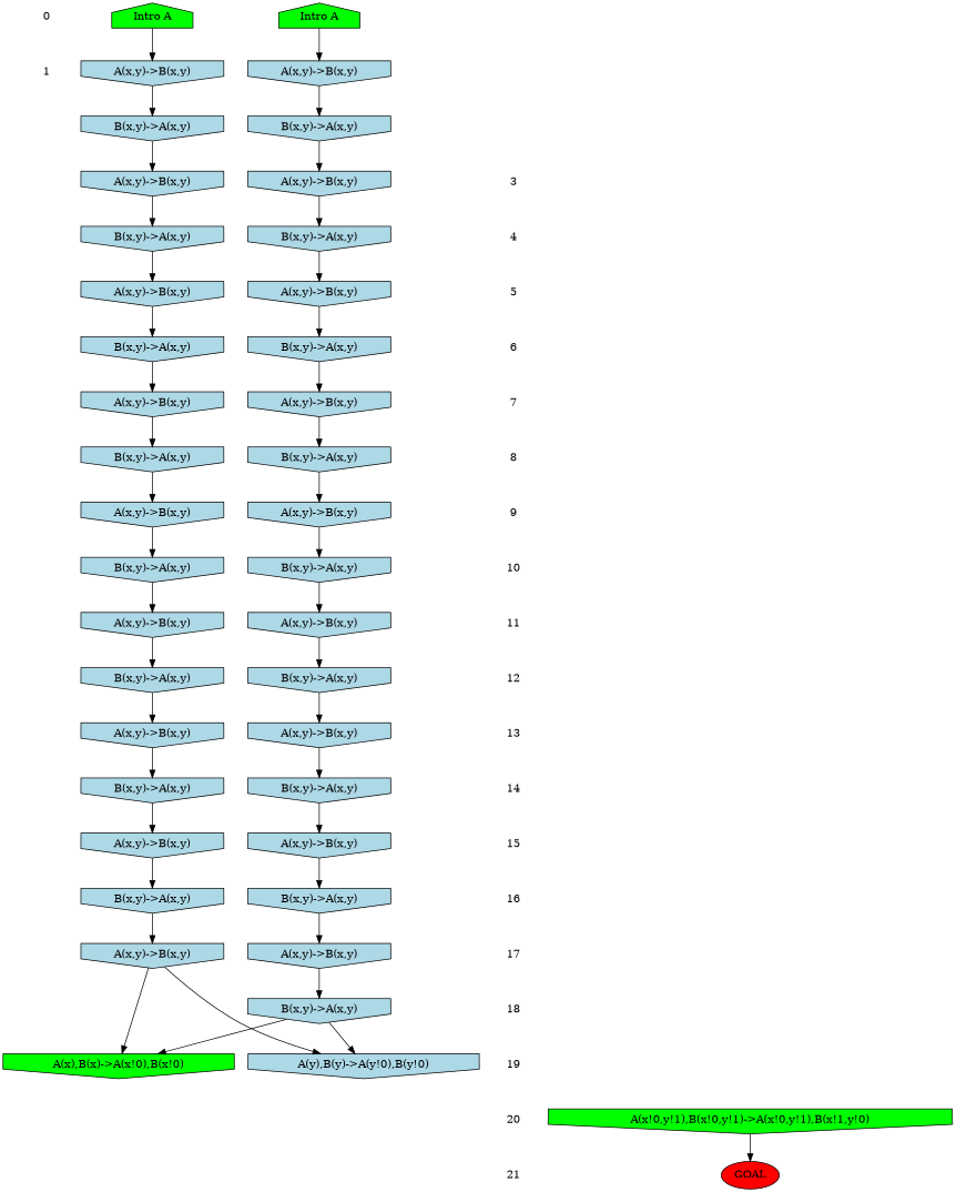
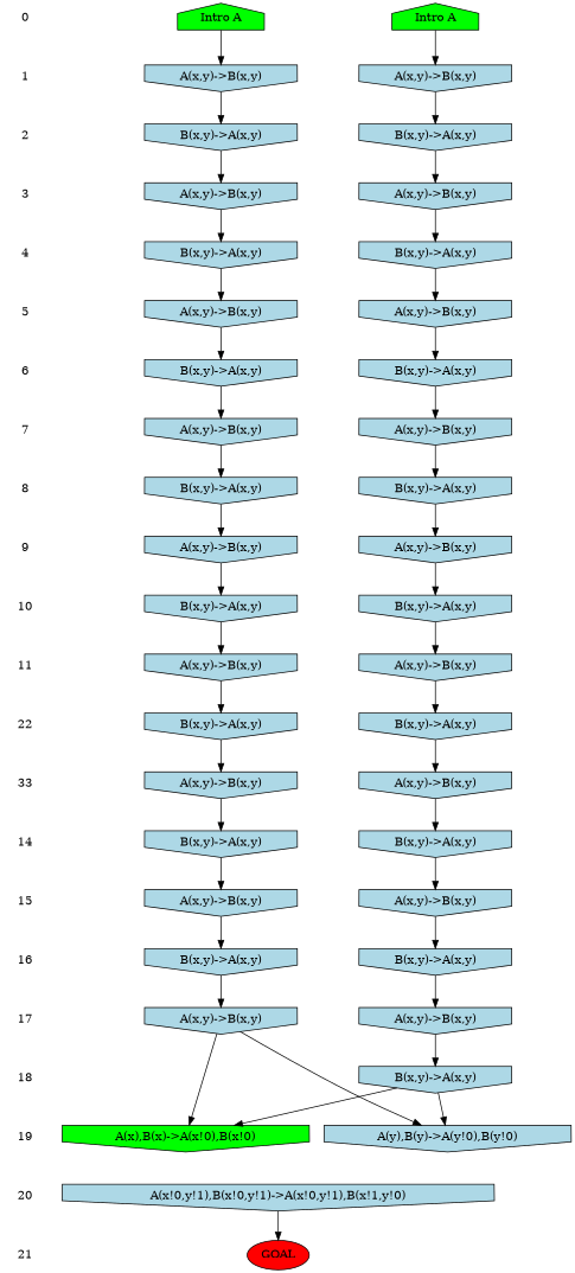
  digraph {
    ranksep=.5
    node [shape=invhouse fillcolor=lightblue style=filled]
    0 [shape=plaintext fillcolor="" style=""]
    n2 [fillcolor=green label="Intro A" shape=house]
    n3 [fillcolor=green label="Intro A" shape=house]
    1 [shape=plaintext fillcolor="" style=""]
    n5 [label="A(x,y)->B(x,y)"]
    n6 [label="A(x,y)->B(x,y)"]
+   2 [shape=plaintext fillcolor="" style=""]
    n8 [label="B(x,y)->A(x,y)"]
    n9 [label="B(x,y)->A(x,y)"]
    3 [shape=plaintext fillcolor="" style=""]
    n11 [label="A(x,y)->B(x,y)"]
    n12 [label="A(x,y)->B(x,y)"]
    4 [shape=plaintext fillcolor="" style=""]
    n14 [label="B(x,y)->A(x,y)"]
    n15 [label="B(x,y)->A(x,y)"]
    5 [shape=plaintext fillcolor="" style=""]
    n17 [label="A(x,y)->B(x,y)"]
    n18 [label="A(x,y)->B(x,y)"]
    6 [shape=plaintext fillcolor="" style=""]
    n20 [label="B(x,y)->A(x,y)"]
    n21 [label="B(x,y)->A(x,y)"]
    7 [shape=plaintext fillcolor="" style=""]
    n23 [label="A(x,y)->B(x,y)"]
    n24 [label="A(x,y)->B(x,y)"]
    8 [shape=plaintext fillcolor="" style=""]
    n26 [label="B(x,y)->A(x,y)"]
    n27 [label="B(x,y)->A(x,y)"]
    9 [shape=plaintext fillcolor="" style=""]
    n29 [label="A(x,y)->B(x,y)"]
    n30 [label="A(x,y)->B(x,y)"]
    10 [shape=plaintext fillcolor="" style=""]
    n32 [label="B(x,y)->A(x,y)"]
    n33 [label="B(x,y)->A(x,y)"]
    11 [shape=plaintext fillcolor="" style=""]
    n35 [label="A(x,y)->B(x,y)"]
    n36 [label="A(x,y)->B(x,y)"]
-   12 [shape=plaintext fillcolor="" style=""]
+   12 [shape=plaintext label=22 fillcolor="" style=""]
    n38 [label="B(x,y)->A(x,y)"]
    n39 [label="B(x,y)->A(x,y)"]
-   13 [shape=plaintext fillcolor="" style=""]
+   13 [shape=plaintext label=33 fillcolor="" style=""]
    n41 [label="A(x,y)->B(x,y)"]
    n42 [label="A(x,y)->B(x,y)"]
    14 [shape=plaintext fillcolor="" style=""]
    n44 [label="B(x,y)->A(x,y)"]
    n45 [label="B(x,y)->A(x,y)"]
    15 [shape=plaintext fillcolor="" style=""]
    n47 [label="A(x,y)->B(x,y)"]
    n48 [label="A(x,y)->B(x,y)"]
    16 [shape=plaintext fillcolor="" style=""]
    n50 [label="B(x,y)->A(x,y)"]
    n51 [label="B(x,y)->A(x,y)"]
    17 [shape=plaintext fillcolor="" style=""]
    n53 [label="A(x,y)->B(x,y)"]
    n54 [label="A(x,y)->B(x,y)"]
    18 [shape=plaintext fillcolor="" style=""]
    n56 [label="B(x,y)->A(x,y)"]
    19 [shape=plaintext fillcolor="" style=""]
    n58 [fillcolor=green label="A(x),B(x)->A(x!0),B(x!0)"]
    n59 [label="A(y),B(y)->A(y!0),B(y!0)"]
    20 [shape=plaintext fillcolor="" style=""]
-   n61 [fillcolor=green label="A(x!0,y!1),B(x!0,y!1)->A(x!0,y!1),B(x!1,y!0)"]
+   n61 [label="A(x!0,y!1),B(x!0,y!1)->A(x!0,y!1),B(x!1,y!0)"]
    21 [shape=plaintext fillcolor="" style=""]
    n63 [fillcolor=red label=GOAL shape=""]
    subgraph sub_1 {
      rank=same
      0
      n2
      n3
    }
    subgraph sub_2 {
      rank=same
      1
      n5
      n6
    }
    subgraph sub_3 {
      rank=same
+     2
      n8
      n9
    }
    subgraph sub_4 {
      rank=same
      3
      n11
      n12
    }
    subgraph sub_5 {
      rank=same
      4
      n14
      n15
    }
    subgraph sub_6 {
      rank=same
      5
      n17
      n18
    }
    subgraph sub_7 {
      rank=same
      6
      n20
      n21
    }
    subgraph sub_8 {
      rank=same
      7
      n23
      n24
    }
    subgraph sub_9 {
      rank=same
      8
      n26
      n27
    }
    subgraph sub_10 {
      rank=same
      9
      n29
      n30
    }
    subgraph sub_11 {
      rank=same
      10
      n32
      n33
    }
    subgraph sub_12 {
      rank=same
      11
      n35
      n36
    }
    subgraph sub_13 {
      rank=same
      12
      n38
      n39
    }
    subgraph sub_14 {
      rank=same
      13
      n41
      n42
    }
    subgraph sub_15 {
      rank=same
      14
      n44
      n45
    }
    subgraph sub_16 {
      rank=same
      15
      n47
      n48
    }
    subgraph sub_17 {
      rank=same
      16
      n50
      n51
    }
    subgraph sub_18 {
      rank=same
      17
      n53
      n54
    }
    subgraph sub_19 {
      rank=same
      18
      n56
    }
    subgraph sub_20 {
      rank=same
      19
      n58
      n59
    }
    subgraph sub_21 {
      rank=same
      20
      n61
    }
    subgraph sub_22 {
      rank=same
      21
      n63
    }
    0 -> 1 [style=invis]
    n2 -> n5
    n3 -> n6
+   1 -> 2 [style=invis]
    n5 -> n8
    n6 -> n9
+   2 -> 3 [style=invis]
    n8 -> n11
    n9 -> n12
    3 -> 4 [style=invis]
    n11 -> n14
    n12 -> n15
    4 -> 5 [style=invis]
    n14 -> n17
    n15 -> n18
    5 -> 6 [style=invis]
    n17 -> n21
    n18 -> n20
    6 -> 7 [style=invis]
    n20 -> n23
    n21 -> n24
    7 -> 8 [style=invis]
    n23 -> n26
    n24 -> n27
    8 -> 9 [style=invis]
    n26 -> n29
    n27 -> n30
    9 -> 10 [style=invis]
    n29 -> n32
    n30 -> n33
    10 -> 11 [style=invis]
    n32 -> n36
    n33 -> n35
    11 -> 12 [style=invis]
    n35 -> n39
    n36 -> n38
    12 -> 13 [style=invis]
    n38 -> n41
    n39 -> n42
    13 -> 14 [style=invis]
    n41 -> n44
    n42 -> n45
    14 -> 15 [style=invis]
    n44 -> n48
    n45 -> n47
    15 -> 16 [style=invis]
    n47 -> n50
    n48 -> n51
    16 -> 17 [style=invis]
    n50 -> n53
    n51 -> n54
    17 -> 18 [style=invis]
    n53 -> n56
    n54 -> n58
    n54 -> n59
    18 -> 19 [style=invis]
    n56 -> n58
    n56 -> n59
    19 -> 20 [style=invis]
    20 -> 21 [style=invis]
    n61 -> n63
  }
